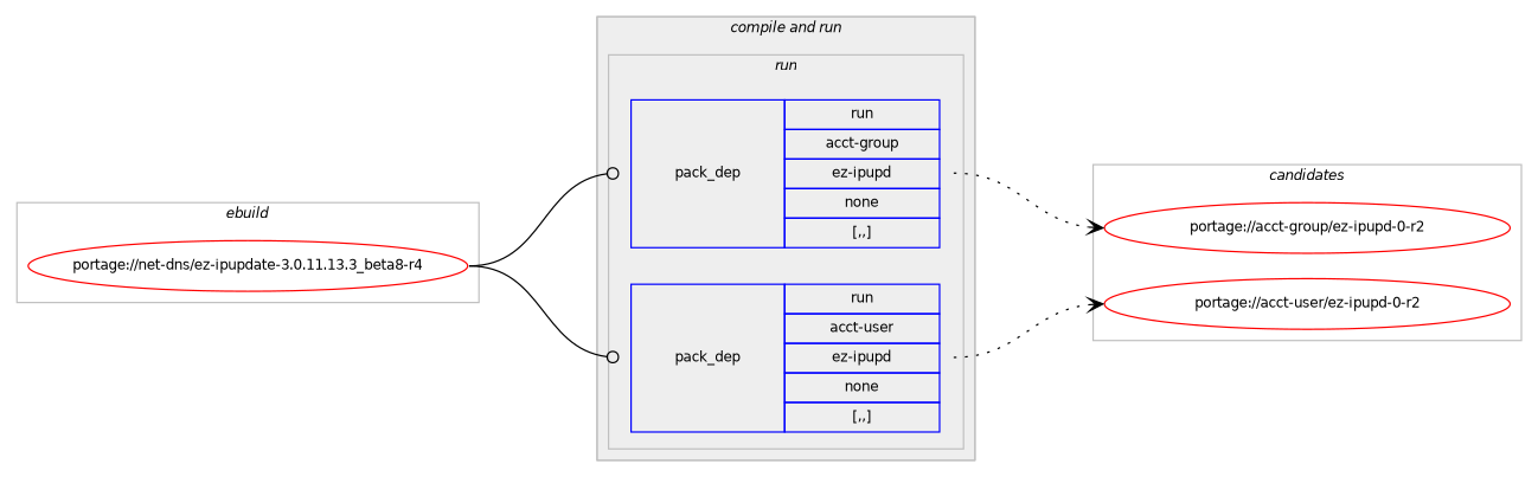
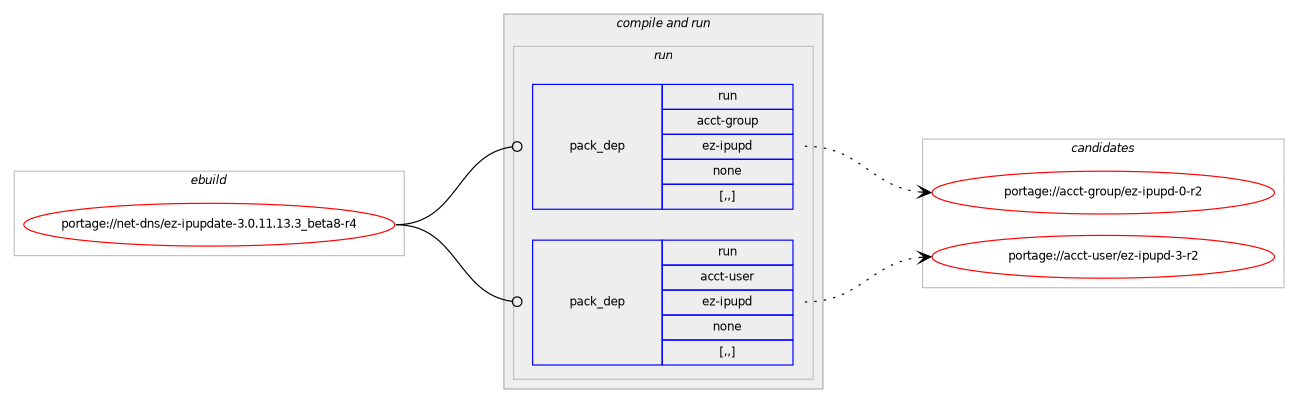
  digraph {
    compound=true
    concentrate=true
    fontname=Helvetica
    fontsize=10
    newrank=true
    rankdir=LR
    ranksep=1.5
    node [color=red fontname=Helvetica fontsize=10]
    edge [arrowhead=odot headport=w style=solid tailport=e weight=20]
    n1 [label="portage://net-dns/ez-ipupdate-3.0.11.13.3_beta8-r4" width=4]
    n2 [color=blue label=<<TABLE BORDER="0" CELLBORDER="1" CELLSPACING="0" CELLPADDING="4" WIDTH="220"><TR><TD ROWSPAN="6" CELLPADDING="30">pack_dep</TD></TR><TR><TD WIDTH="110">run</TD></TR><TR><TD>acct-group</TD></TR><TR><TD>ez-ipupd</TD></TR><TR><TD>none</TD></TR><TR><TD>[,,]</TD></TR></TABLE>> shape=none]
    n3 [color=blue label=<<TABLE BORDER="0" CELLBORDER="1" CELLSPACING="0" CELLPADDING="4" WIDTH="220"><TR><TD ROWSPAN="6" CELLPADDING="30">pack_dep</TD></TR><TR><TD WIDTH="110">run</TD></TR><TR><TD>acct-user</TD></TR><TR><TD>ez-ipupd</TD></TR><TR><TD>none</TD></TR><TR><TD>[,,]</TD></TR></TABLE>> shape=none]
    n4 [label="portage://acct-group/ez-ipupd-0-r2" width=4]
-   n5 [label="portage://acct-user/ez-ipupd-0-r2" width=4]
+   n5 [label="portage://acct-user/ez-ipupd-3-r2" width=4]
    subgraph cluster_1 {
      color=gray
      label=<<i>ebuild</i>>
      n1
    }
    subgraph cluster_2 {
      color=gray
      label=<<i>dependencies</i>>
      subgraph cluster_3 {
        color=gray
        fillcolor="#eeeeee"
        label=<<i>compile</i>>
        style=filled
      }
      subgraph cluster_4 {
        color=gray
        fillcolor="#eeeeee"
        label=<<i>compile and run</i>>
        style=filled
      }
      subgraph cluster_5 {
        color=gray
        fillcolor="#eeeeee"
        label=<<i>run</i>>
        style=filled
        subgraph sub_6 {
          color=gray
          fillcolor="#eeeeee"
          label=<<i>run</i>>
          style=filled
          n2
        }
        subgraph sub_7 {
          color=gray
          fillcolor="#eeeeee"
          label=<<i>run</i>>
          style=filled
          n3
        }
      }
    }
    subgraph cluster_8 {
      color=gray
      label=<<i>candidates</i>>
      rank=same
      subgraph sub_9 {
        color=black
        label=<<i>candidates</i>>
        nodesep=1
        rank=same
        n4
      }
      subgraph sub_10 {
        color=black
        label=<<i>candidates</i>>
        nodesep=1
        rank=same
        n5
      }
    }
    n1 -> n2
    n1 -> n3
    n2 -> n4 [arrowhead=vee style=dotted weight=100]
    n3 -> n5 [arrowhead=vee style=dotted weight=100]
  }
